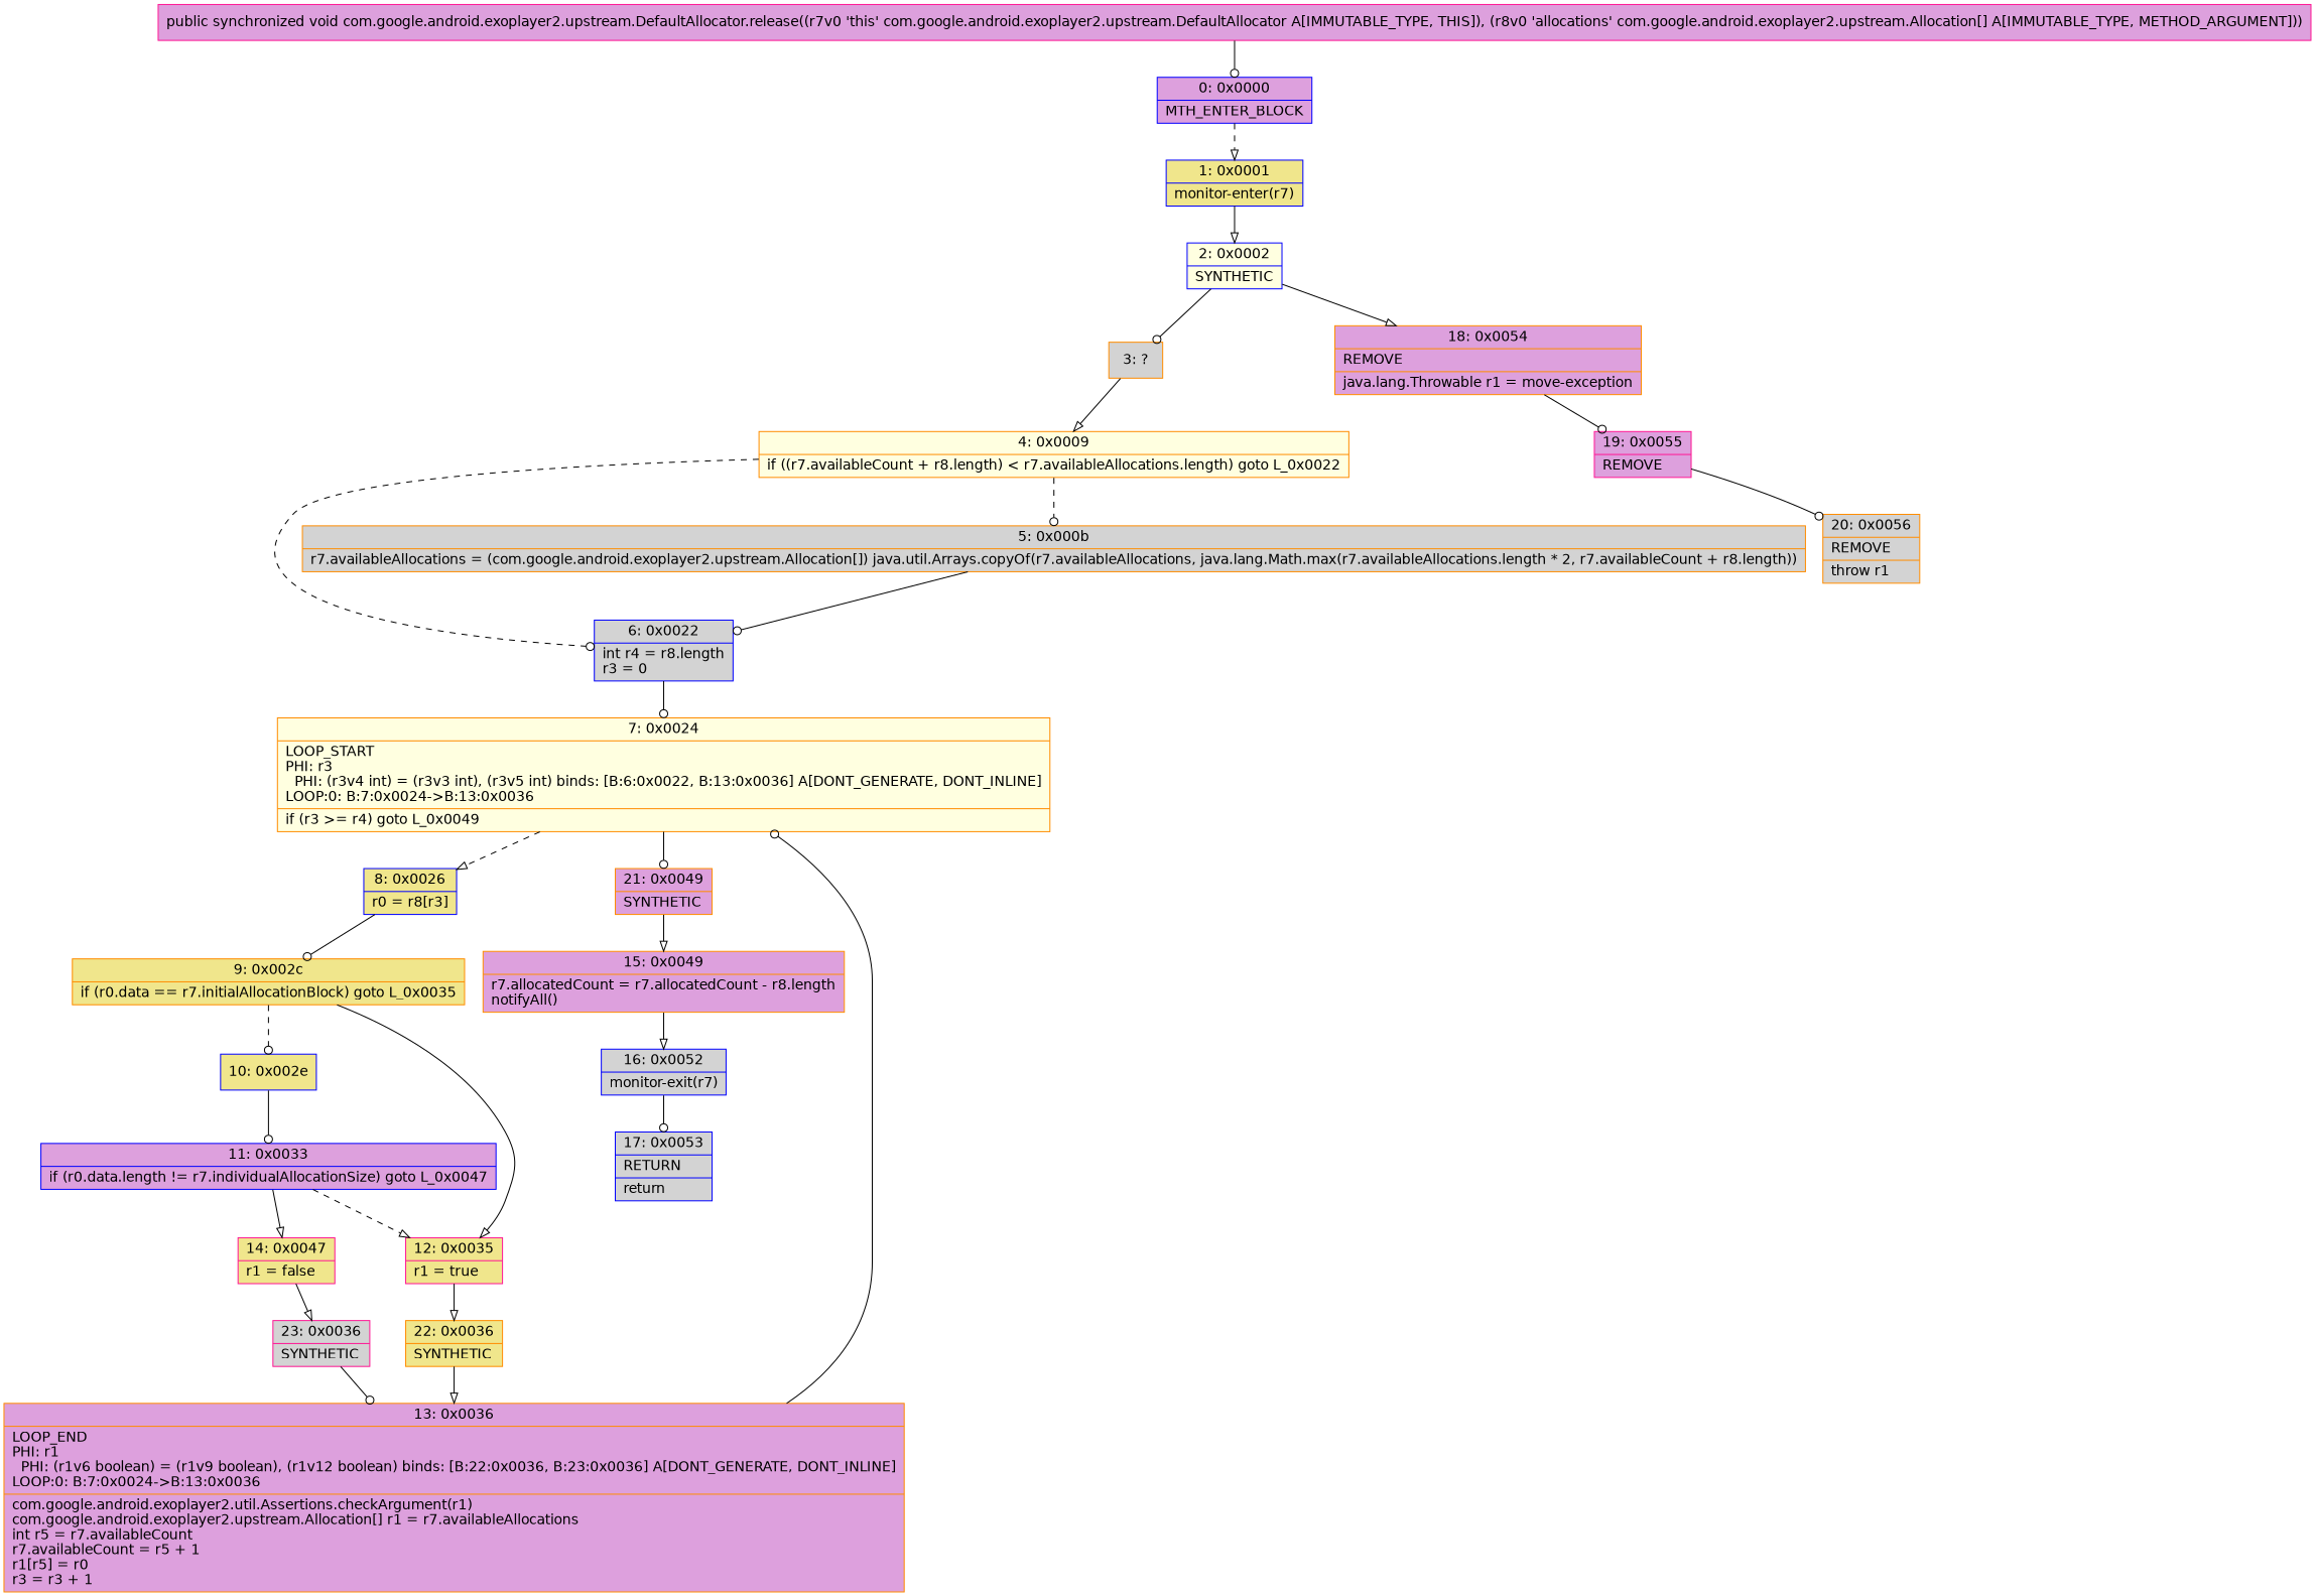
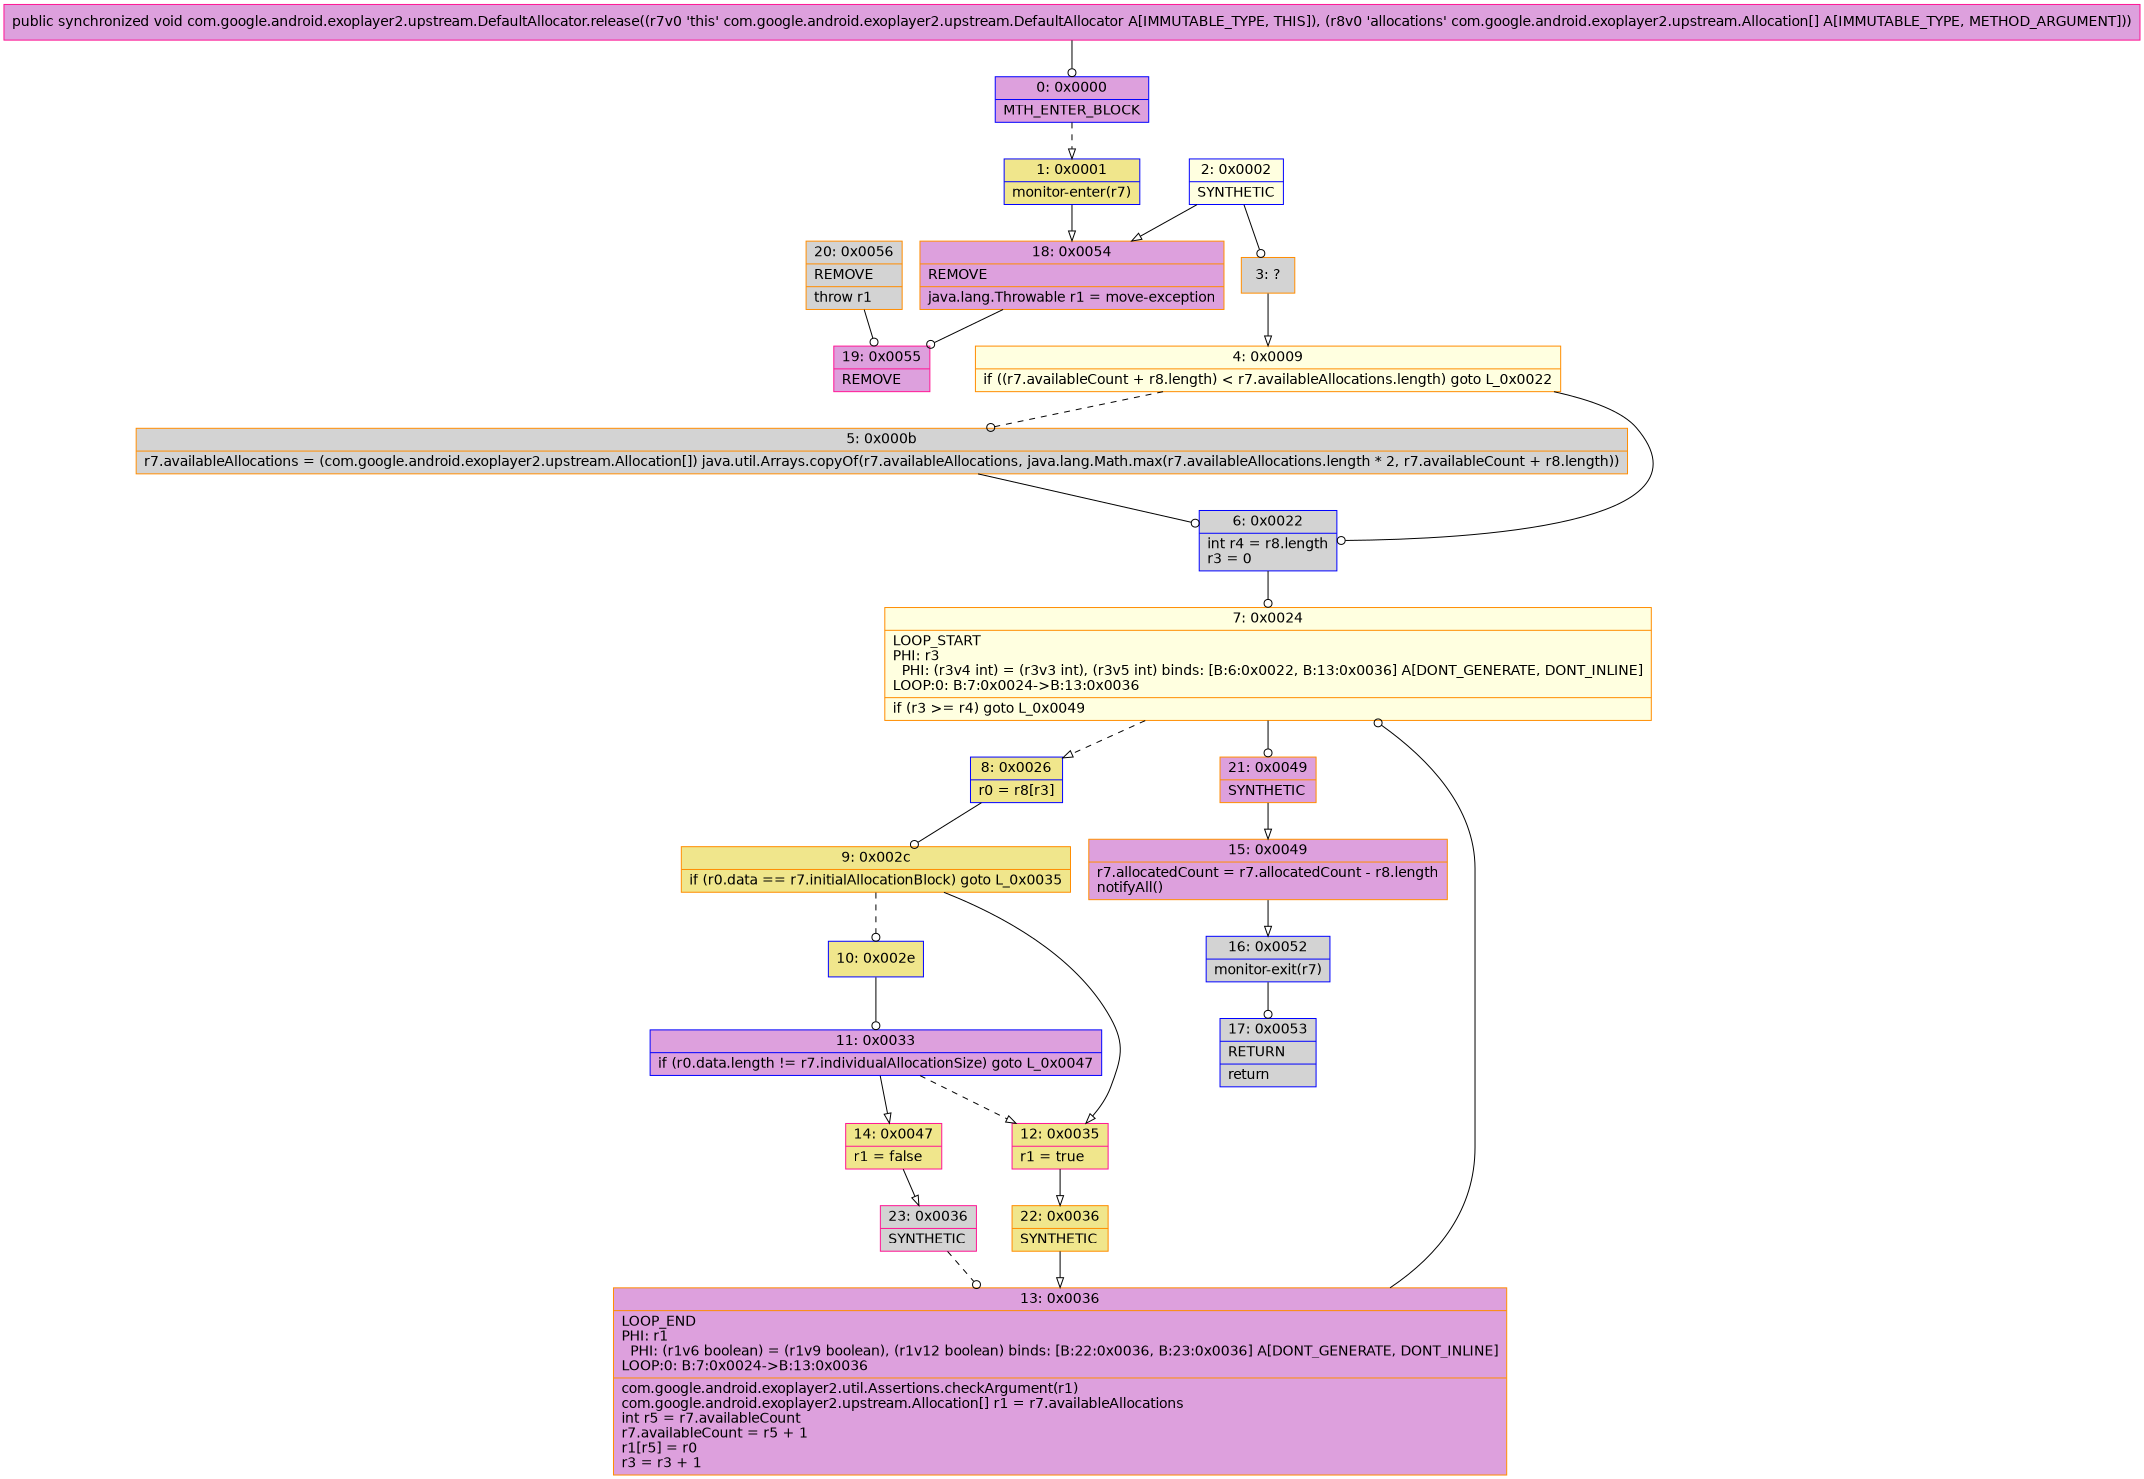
  digraph {
    fontname="DejaVu Sans"
    node [color=darkorange fillcolor=plum fontname="DejaVu Sans" shape=record style=filled]
    edge [arrowhead=odot fontname="DejaVu Sans"]
    n1 [color=blue label="{0\:\ 0x0000|MTH_ENTER_BLOCK\l}"]
    n2 [color=blue fillcolor=khaki label="{1\:\ 0x0001|monitor\-enter(r7)\l}"]
    n3 [color=blue fillcolor=lightyellow label="{2\:\ 0x0002|SYNTHETIC\l}"]
    n4 [fillcolor=lightgrey label="{3\:\ ?}"]
    n5 [label="{18\:\ 0x0054|REMOVE\l|java.lang.Throwable r1 = move\-exception\l}"]
    n6 [fillcolor=lightyellow label="{4\:\ 0x0009|if ((r7.availableCount + r8.length) \< r7.availableAllocations.length) goto L_0x0022\l}"]
    n7 [color=deeppink label="{19\:\ 0x0055|REMOVE\l}"]
    n8 [fillcolor=lightgrey label="{5\:\ 0x000b|r7.availableAllocations = (com.google.android.exoplayer2.upstream.Allocation[]) java.util.Arrays.copyOf(r7.availableAllocations, java.lang.Math.max(r7.availableAllocations.length * 2, r7.availableCount + r8.length))\l}"]
    n9 [color=blue fillcolor=lightgrey label="{6\:\ 0x0022|int r4 = r8.length\lr3 = 0\l}"]
    n10 [fillcolor=lightyellow label="{7\:\ 0x0024|LOOP_START\lPHI: r3 \l  PHI: (r3v4 int) = (r3v3 int), (r3v5 int) binds: [B:6:0x0022, B:13:0x0036] A[DONT_GENERATE, DONT_INLINE]\lLOOP:0: B:7:0x0024\-\>B:13:0x0036\l|if (r3 \>= r4) goto L_0x0049\l}"]
    n11 [color=blue fillcolor=khaki label="{8\:\ 0x0026|r0 = r8[r3]\l}"]
    n12 [label="{21\:\ 0x0049|SYNTHETIC\l}"]
    n13 [fillcolor=khaki label="{9\:\ 0x002c|if (r0.data == r7.initialAllocationBlock) goto L_0x0035\l}"]
    n14 [label="{15\:\ 0x0049|r7.allocatedCount = r7.allocatedCount \- r8.length\lnotifyAll()\l}"]
    n15 [color=blue fillcolor=khaki label="{10\:\ 0x002e}"]
    n16 [color=deeppink fillcolor=khaki label="{12\:\ 0x0035|r1 = true\l}"]
    n17 [color=blue label="{11\:\ 0x0033|if (r0.data.length != r7.individualAllocationSize) goto L_0x0047\l}"]
    n18 [fillcolor=khaki label="{22\:\ 0x0036|SYNTHETIC\l}"]
    n19 [color=deeppink fillcolor=khaki label="{14\:\ 0x0047|r1 = false\l}"]
    n20 [color=deeppink fillcolor=lightgrey label="{23\:\ 0x0036|SYNTHETIC\l}"]
    n21 [label="{13\:\ 0x0036|LOOP_END\lPHI: r1 \l  PHI: (r1v6 boolean) = (r1v9 boolean), (r1v12 boolean) binds: [B:22:0x0036, B:23:0x0036] A[DONT_GENERATE, DONT_INLINE]\lLOOP:0: B:7:0x0024\-\>B:13:0x0036\l|com.google.android.exoplayer2.util.Assertions.checkArgument(r1)\lcom.google.android.exoplayer2.upstream.Allocation[] r1 = r7.availableAllocations\lint r5 = r7.availableCount\lr7.availableCount = r5 + 1\lr1[r5] = r0\lr3 = r3 + 1\l}"]
    n22 [color=blue fillcolor=lightgrey label="{16\:\ 0x0052|monitor\-exit(r7)\l}"]
    n23 [color=blue fillcolor=lightgrey label="{17\:\ 0x0053|RETURN\l|return\l}"]
    n24 [fillcolor=lightgrey label="{20\:\ 0x0056|REMOVE\l|throw r1\l}"]
    n25 [color=deeppink label="{public synchronized void com.google.android.exoplayer2.upstream.DefaultAllocator.release((r7v0 'this' com.google.android.exoplayer2.upstream.DefaultAllocator A[IMMUTABLE_TYPE, THIS]), (r8v0 'allocations' com.google.android.exoplayer2.upstream.Allocation[] A[IMMUTABLE_TYPE, METHOD_ARGUMENT])) }"]
    n1 -> n2 [arrowhead=onormal style=dashed]
-   n2 -> n3 [arrowhead=onormal]
+   n2 -> n5 [arrowhead=onormal]
    n3 -> n4
    n3 -> n5 [arrowhead=onormal]
    n4 -> n6 [arrowhead=onormal]
    n5 -> n7
    n6 -> n8 [style=dashed]
-   n6 -> n9 [style=dashed]
-   n7 -> n24
+   n6 -> n9
+   n24 -> n7
    n8 -> n9
    n9 -> n10
    n10 -> n11 [arrowhead=onormal style=dashed]
    n10 -> n12
    n11 -> n13
    n12 -> n14 [arrowhead=onormal]
    n13 -> n15 [style=dashed]
    n13 -> n16 [arrowhead=onormal]
    n14 -> n22 [arrowhead=onormal]
    n15 -> n17
    n16 -> n18 [arrowhead=onormal]
    n17 -> n16 [arrowhead=onormal style=dashed]
    n17 -> n19 [arrowhead=onormal]
    n18 -> n21 [arrowhead=onormal]
    n19 -> n20 [arrowhead=onormal]
-   n20 -> n21
+   n20 -> n21 [style=dashed]
    n21 -> n10
    n22 -> n23
    n25 -> n1
  }
